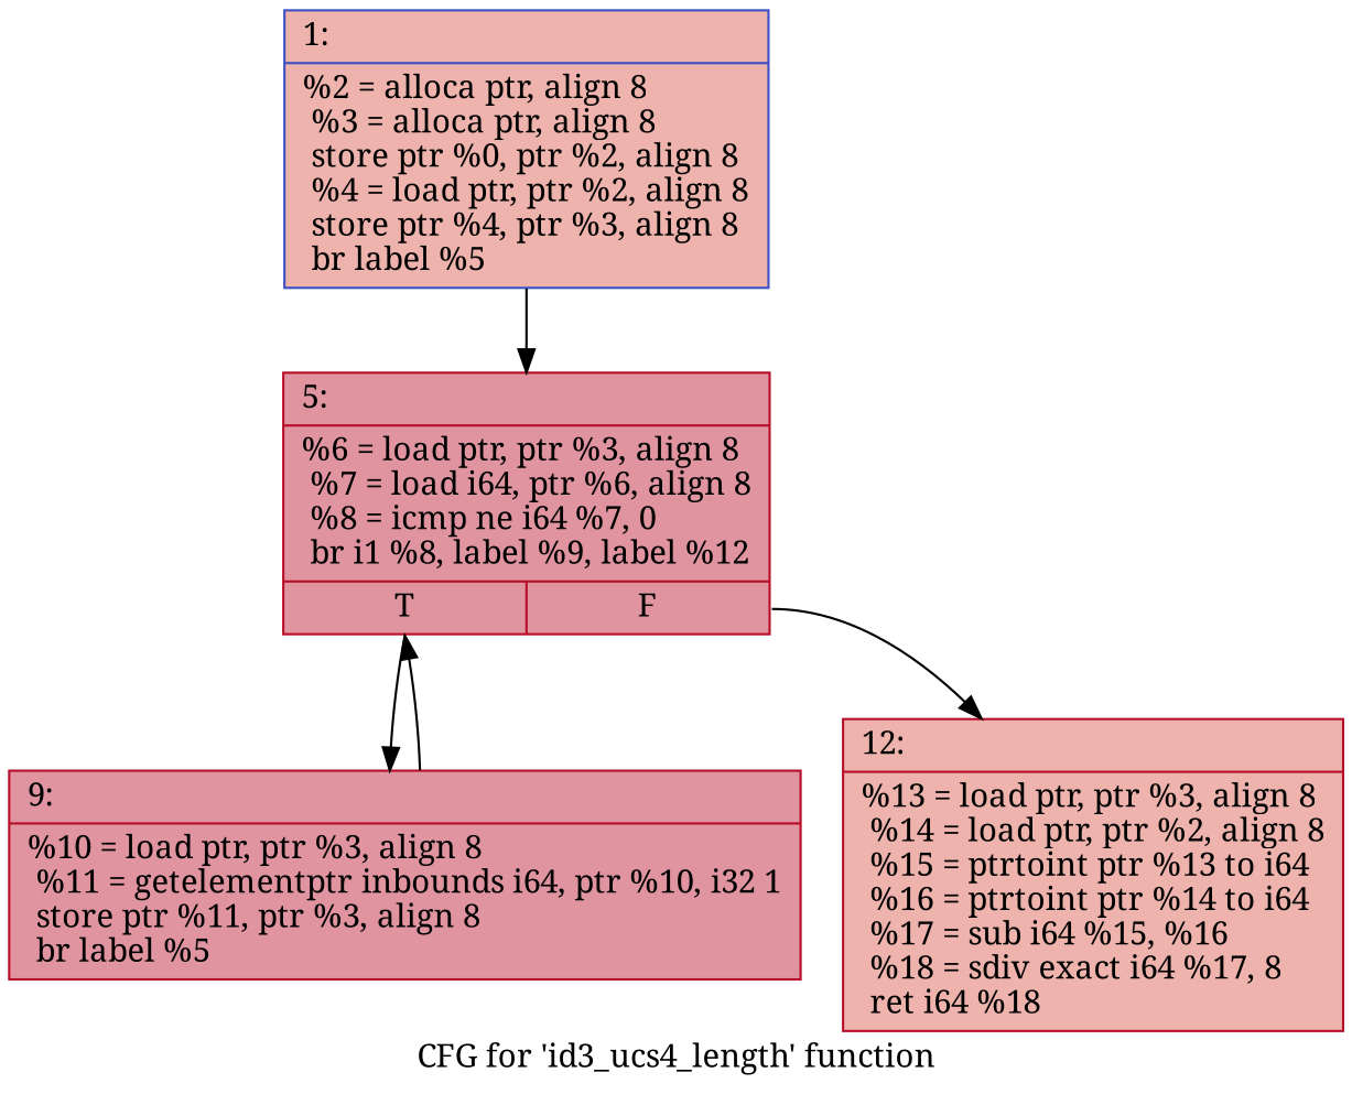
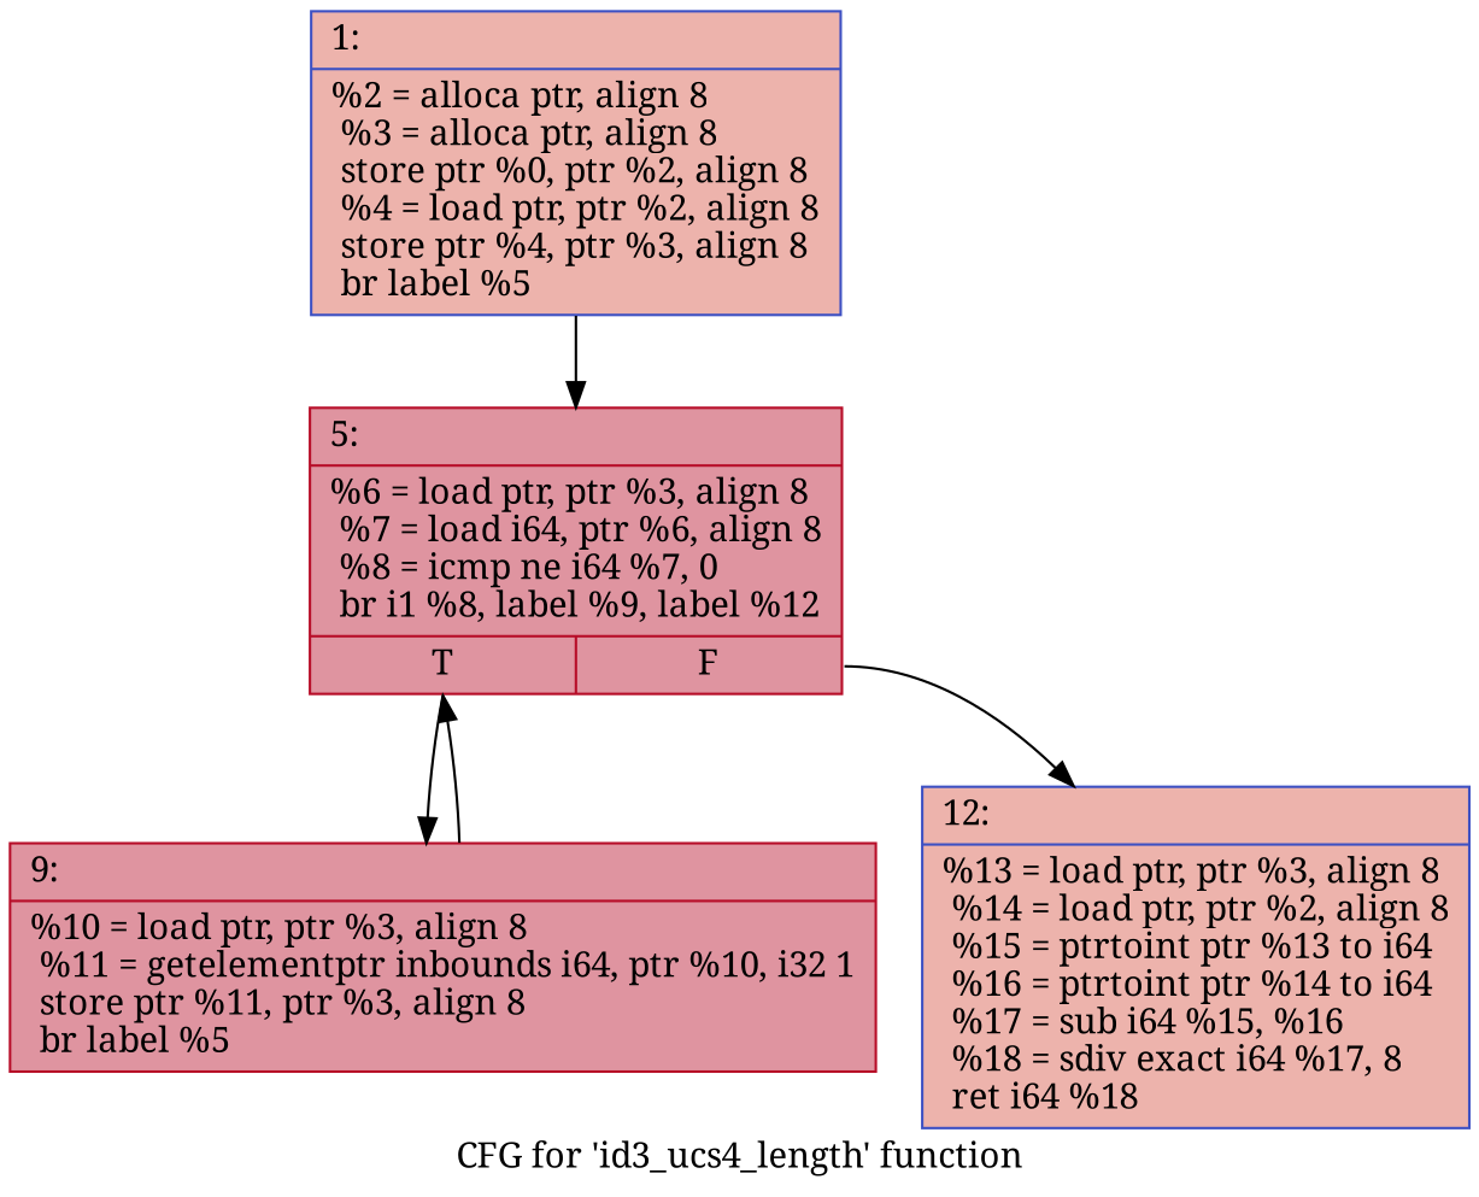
  digraph {
    label="CFG for 'id3_ucs4_length' function"
    fontname="Noto Serif"
    node [color="#3d50c3ff" fillcolor="#d6524470" fontname="Noto Serif" shape=record style=filled]
    edge [fontname="Noto Serif"]
    n1 [label="{1:\l|  %2 = alloca ptr, align 8\l  %3 = alloca ptr, align 8\l  store ptr %0, ptr %2, align 8\l  %4 = load ptr, ptr %2, align 8\l  store ptr %4, ptr %3, align 8\l  br label %5\l}"]
    n2 [color="#b70d28ff" fillcolor="#b70d2870" label="{5:\l|  %6 = load ptr, ptr %3, align 8\l  %7 = load i64, ptr %6, align 8\l  %8 = icmp ne i64 %7, 0\l  br i1 %8, label %9, label %12\l|{<s0>T|<s1>F}}"]
    n3 [color="#b70d28ff" fillcolor="#b70d2870" label="{9:\l|  %10 = load ptr, ptr %3, align 8\l  %11 = getelementptr inbounds i64, ptr %10, i32 1\l  store ptr %11, ptr %3, align 8\l  br label %5\l}"]
-   n4 [color="#b70d28ff" label="{12:\l|  %13 = load ptr, ptr %3, align 8\l  %14 = load ptr, ptr %2, align 8\l  %15 = ptrtoint ptr %13 to i64\l  %16 = ptrtoint ptr %14 to i64\l  %17 = sub i64 %15, %16\l  %18 = sdiv exact i64 %17, 8\l  ret i64 %18\l}"]
+   n4 [label="{12:\l|  %13 = load ptr, ptr %3, align 8\l  %14 = load ptr, ptr %2, align 8\l  %15 = ptrtoint ptr %13 to i64\l  %16 = ptrtoint ptr %14 to i64\l  %17 = sub i64 %15, %16\l  %18 = sdiv exact i64 %17, 8\l  ret i64 %18\l}"]
    n1 -> n2
    n2 -> n3 [tailport=s0]
    n2 -> n4 [tailport=s1]
    n3 -> n2
  }
